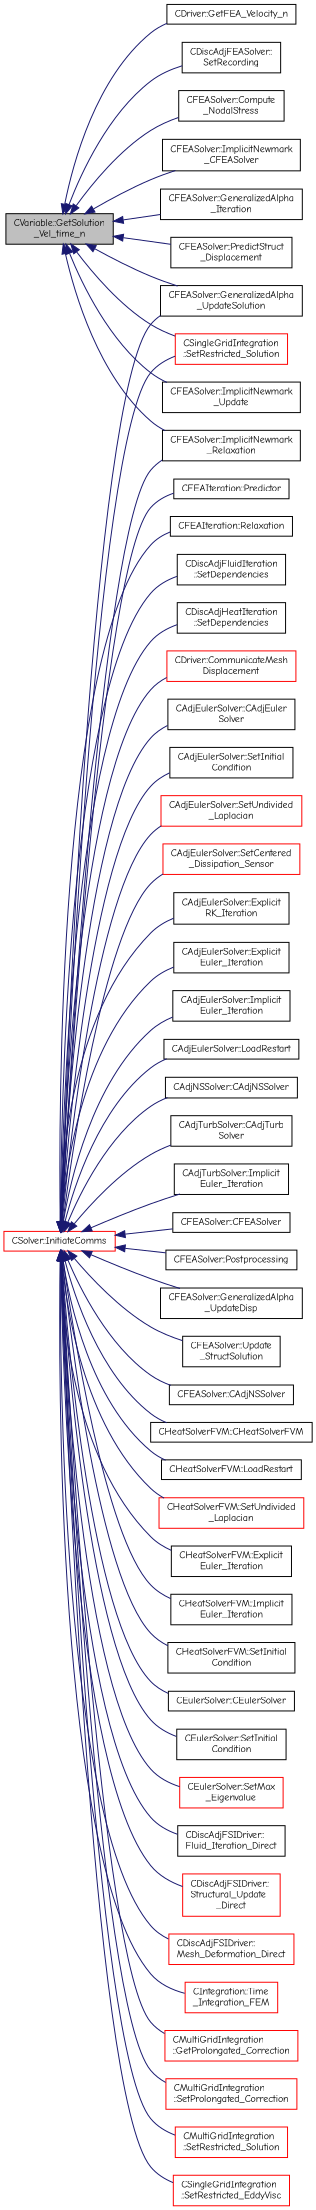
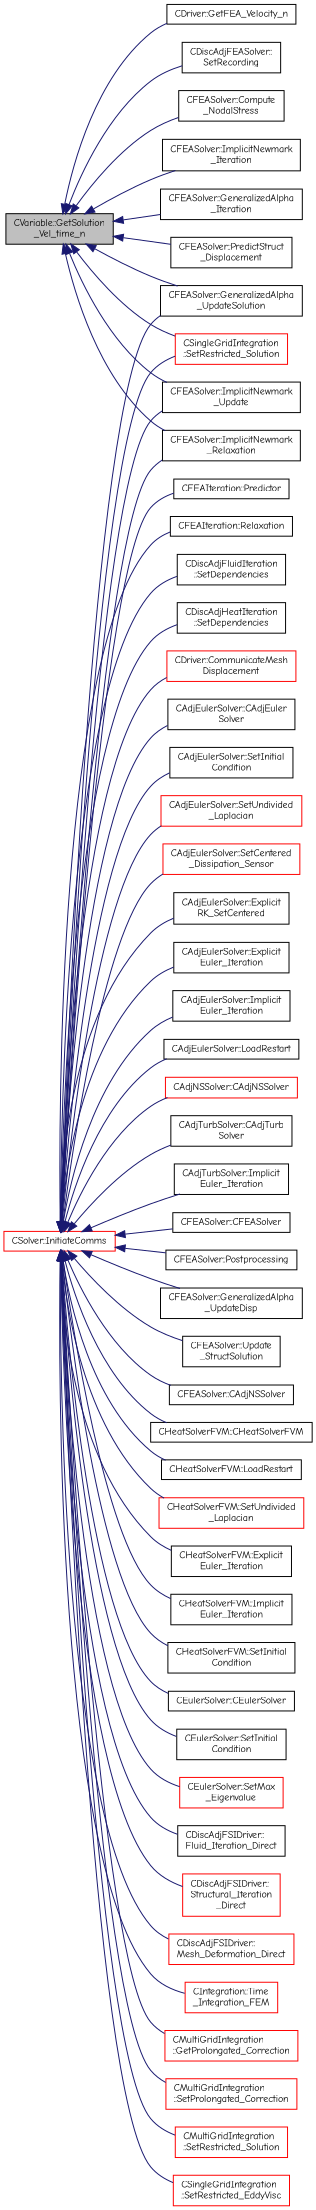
  digraph {
    fontname="Comic Neue"
    rankdir=LR
    node [color=black fillcolor=white fontname="Comic Neue" fontsize=10 shape=record style=filled]
    edge [color=midnightblue dir=back fontname="Comic Neue" fontsize=10 labelfontname=Helvetica labelfontsize=10 style=solid]
    n1 [fillcolor=grey75 fontcolor=black height=0.2 label="CVariable::GetSolution\l_Vel_time_n" width=0.4]
    n2 [height=0.2 label="CDriver::GetFEA_Velocity_n" width=0.4]
    n3 [height=0.2 label="CDiscAdjFEASolver::\lSetRecording" width=0.4]
    n4 [height=0.2 label="CFEASolver::Compute\l_NodalStress" width=0.4]
-   n5 [height=0.2 label="CFEASolver::ImplicitNewmark\l_CFEASolver" width=0.4]
+   n5 [height=0.2 label="CFEASolver::ImplicitNewmark\l_Iteration" width=0.4]
    n6 [height=0.2 label="CFEASolver::ImplicitNewmark\l_Update" width=0.4]
    n7 [height=0.2 label="CFEASolver::ImplicitNewmark\l_Relaxation" width=0.4]
    n8 [height=0.2 label="CFEASolver::GeneralizedAlpha\l_Iteration" width=0.4]
    n9 [height=0.2 label="CFEASolver::GeneralizedAlpha\l_UpdateSolution" width=0.4]
    n10 [height=0.2 label="CFEASolver::PredictStruct\l_Displacement" width=0.4]
    n11 [color=red height=0.2 label="CSingleGridIntegration\l::SetRestricted_Solution" width=0.4]
    n12 [color=red height=0.2 label="CSolver::InitiateComms" width=0.4]
    n13 [height=0.2 label="CDiscAdjFSIDriver::\lFluid_Iteration_Direct" width=0.4]
-   n14 [color=red height=0.2 label="CDiscAdjFSIDriver::\lStructural_Update\l_Direct" width=0.4]
+   n14 [color=red height=0.2 label="CDiscAdjFSIDriver::\lStructural_Iteration\l_Direct" width=0.4]
    n15 [color=red height=0.2 label="CDiscAdjFSIDriver::\lMesh_Deformation_Direct" width=0.4]
    n16 [color=red height=0.2 label="CIntegration::Time\l_Integration_FEM" width=0.4]
    n17 [color=red height=0.2 label="CMultiGridIntegration\l::GetProlongated_Correction" width=0.4]
    n18 [color=red height=0.2 label="CMultiGridIntegration\l::SetProlongated_Correction" width=0.4]
    n19 [color=red height=0.2 label="CMultiGridIntegration\l::SetRestricted_Solution" width=0.4]
    n20 [color=red height=0.2 label="CSingleGridIntegration\l::SetRestricted_EddyVisc" width=0.4]
    n21 [height=0.2 label="CFEAIteration::Predictor" width=0.4]
    n22 [height=0.2 label="CFEAIteration::Relaxation" width=0.4]
    n23 [height=0.2 label="CDiscAdjFluidIteration\l::SetDependencies" width=0.4]
    n24 [height=0.2 label="CDiscAdjHeatIteration\l::SetDependencies" width=0.4]
    n25 [color=red height=0.2 label="CDriver::CommunicateMesh\lDisplacement" width=0.4]
    n26 [height=0.2 label="CAdjEulerSolver::CAdjEuler\lSolver" width=0.4]
    n27 [height=0.2 label="CAdjEulerSolver::SetInitial\lCondition" width=0.4]
    n28 [color=red height=0.2 label="CAdjEulerSolver::SetUndivided\l_Laplacian" width=0.4]
    n29 [color=red height=0.2 label="CAdjEulerSolver::SetCentered\l_Dissipation_Sensor" width=0.4]
-   n30 [height=0.2 label="CAdjEulerSolver::Explicit\lRK_Iteration" width=0.4]
+   n30 [height=0.2 label="CAdjEulerSolver::Explicit\lRK_SetCentered" width=0.4]
    n31 [height=0.2 label="CAdjEulerSolver::Explicit\lEuler_Iteration" width=0.4]
    n32 [height=0.2 label="CAdjEulerSolver::Implicit\lEuler_Iteration" width=0.4]
    n33 [height=0.2 label="CAdjEulerSolver::LoadRestart" width=0.4]
-   n34 [height=0.2 label="CAdjNSSolver::CAdjNSSolver" width=0.4]
+   n34 [color=red height=0.2 label="CAdjNSSolver::CAdjNSSolver" width=0.4]
    n35 [height=0.2 label="CAdjTurbSolver::CAdjTurb\lSolver" width=0.4]
    n36 [height=0.2 label="CAdjTurbSolver::Implicit\lEuler_Iteration" width=0.4]
    n37 [height=0.2 label="CFEASolver::CFEASolver" width=0.4]
    n38 [height=0.2 label="CFEASolver::Postprocessing" width=0.4]
    n39 [height=0.2 label="CFEASolver::GeneralizedAlpha\l_UpdateDisp" width=0.4]
    n40 [height=0.2 label="CFEASolver::Update\l_StructSolution" width=0.4]
    n41 [height=0.2 label="CFEASolver::CAdjNSSolver" width=0.4]
    n42 [height=0.2 label="CHeatSolverFVM::CHeatSolverFVM" width=0.4]
    n43 [height=0.2 label="CHeatSolverFVM::LoadRestart" width=0.4]
    n44 [color=red height=0.2 label="CHeatSolverFVM::SetUndivided\l_Laplacian" width=0.4]
    n45 [height=0.2 label="CHeatSolverFVM::Explicit\lEuler_Iteration" width=0.4]
    n46 [height=0.2 label="CHeatSolverFVM::Implicit\lEuler_Iteration" width=0.4]
    n47 [height=0.2 label="CHeatSolverFVM::SetInitial\lCondition" width=0.4]
    n48 [height=0.2 label="CEulerSolver::CEulerSolver" width=0.4]
    n49 [height=0.2 label="CEulerSolver::SetInitial\lCondition" width=0.4]
    n50 [color=red height=0.2 label="CEulerSolver::SetMax\l_Eigenvalue" width=0.4]
    n1 -> n2
    n1 -> n3
    n1 -> n4
    n1 -> n5
    n1 -> n6
    n1 -> n7
    n1 -> n8
    n1 -> n9
    n1 -> n10
    n1 -> n11
+   n12 -> n6
    n12 -> n7
    n12 -> n9
    n12 -> n11
    n12 -> n13
    n12 -> n14
    n12 -> n15
    n12 -> n16
    n12 -> n17
    n12 -> n18
    n12 -> n19
    n12 -> n20
    n12 -> n21
    n12 -> n22
    n12 -> n23
    n12 -> n24
    n12 -> n25
    n12 -> n26
    n12 -> n27
    n12 -> n28
    n12 -> n29
    n12 -> n30
    n12 -> n31
    n12 -> n32
    n12 -> n33
    n12 -> n34
    n12 -> n35
    n12 -> n36
    n12 -> n37
    n12 -> n38
    n12 -> n39
    n12 -> n40
    n12 -> n41
    n12 -> n42
    n12 -> n43
    n12 -> n44
    n12 -> n45
    n12 -> n46
    n12 -> n47
    n12 -> n48
    n12 -> n49
    n12 -> n50
  }
